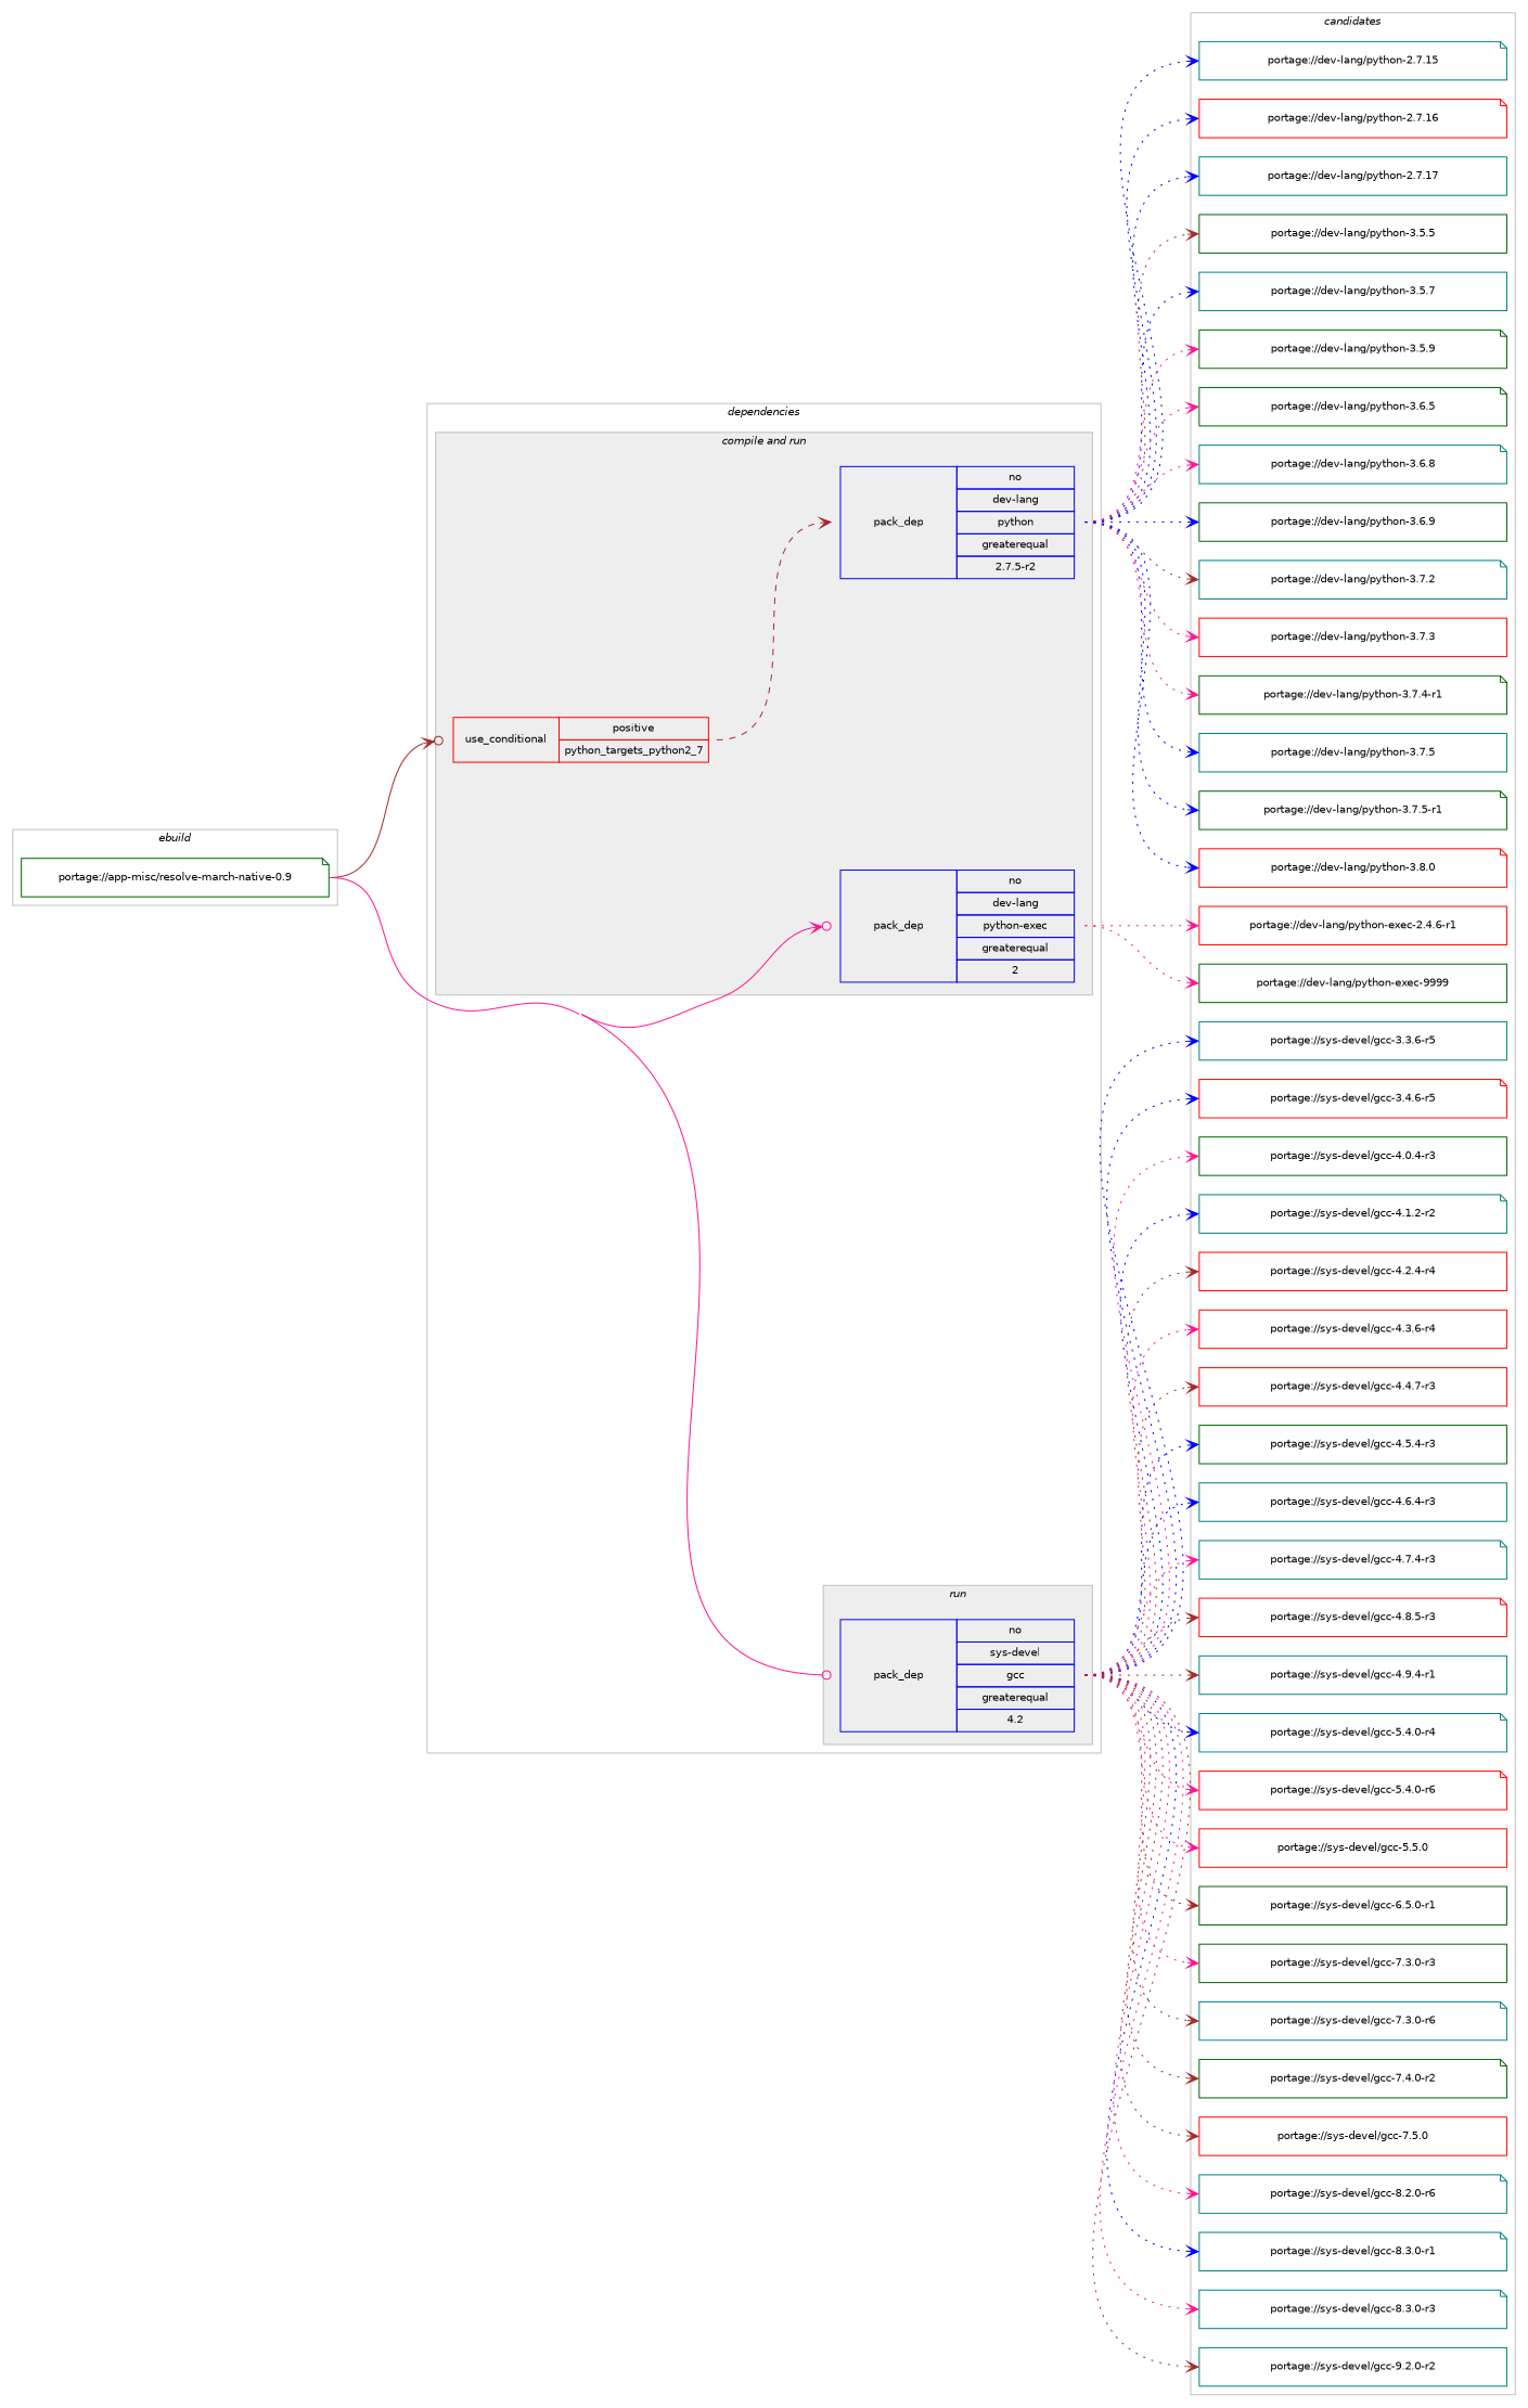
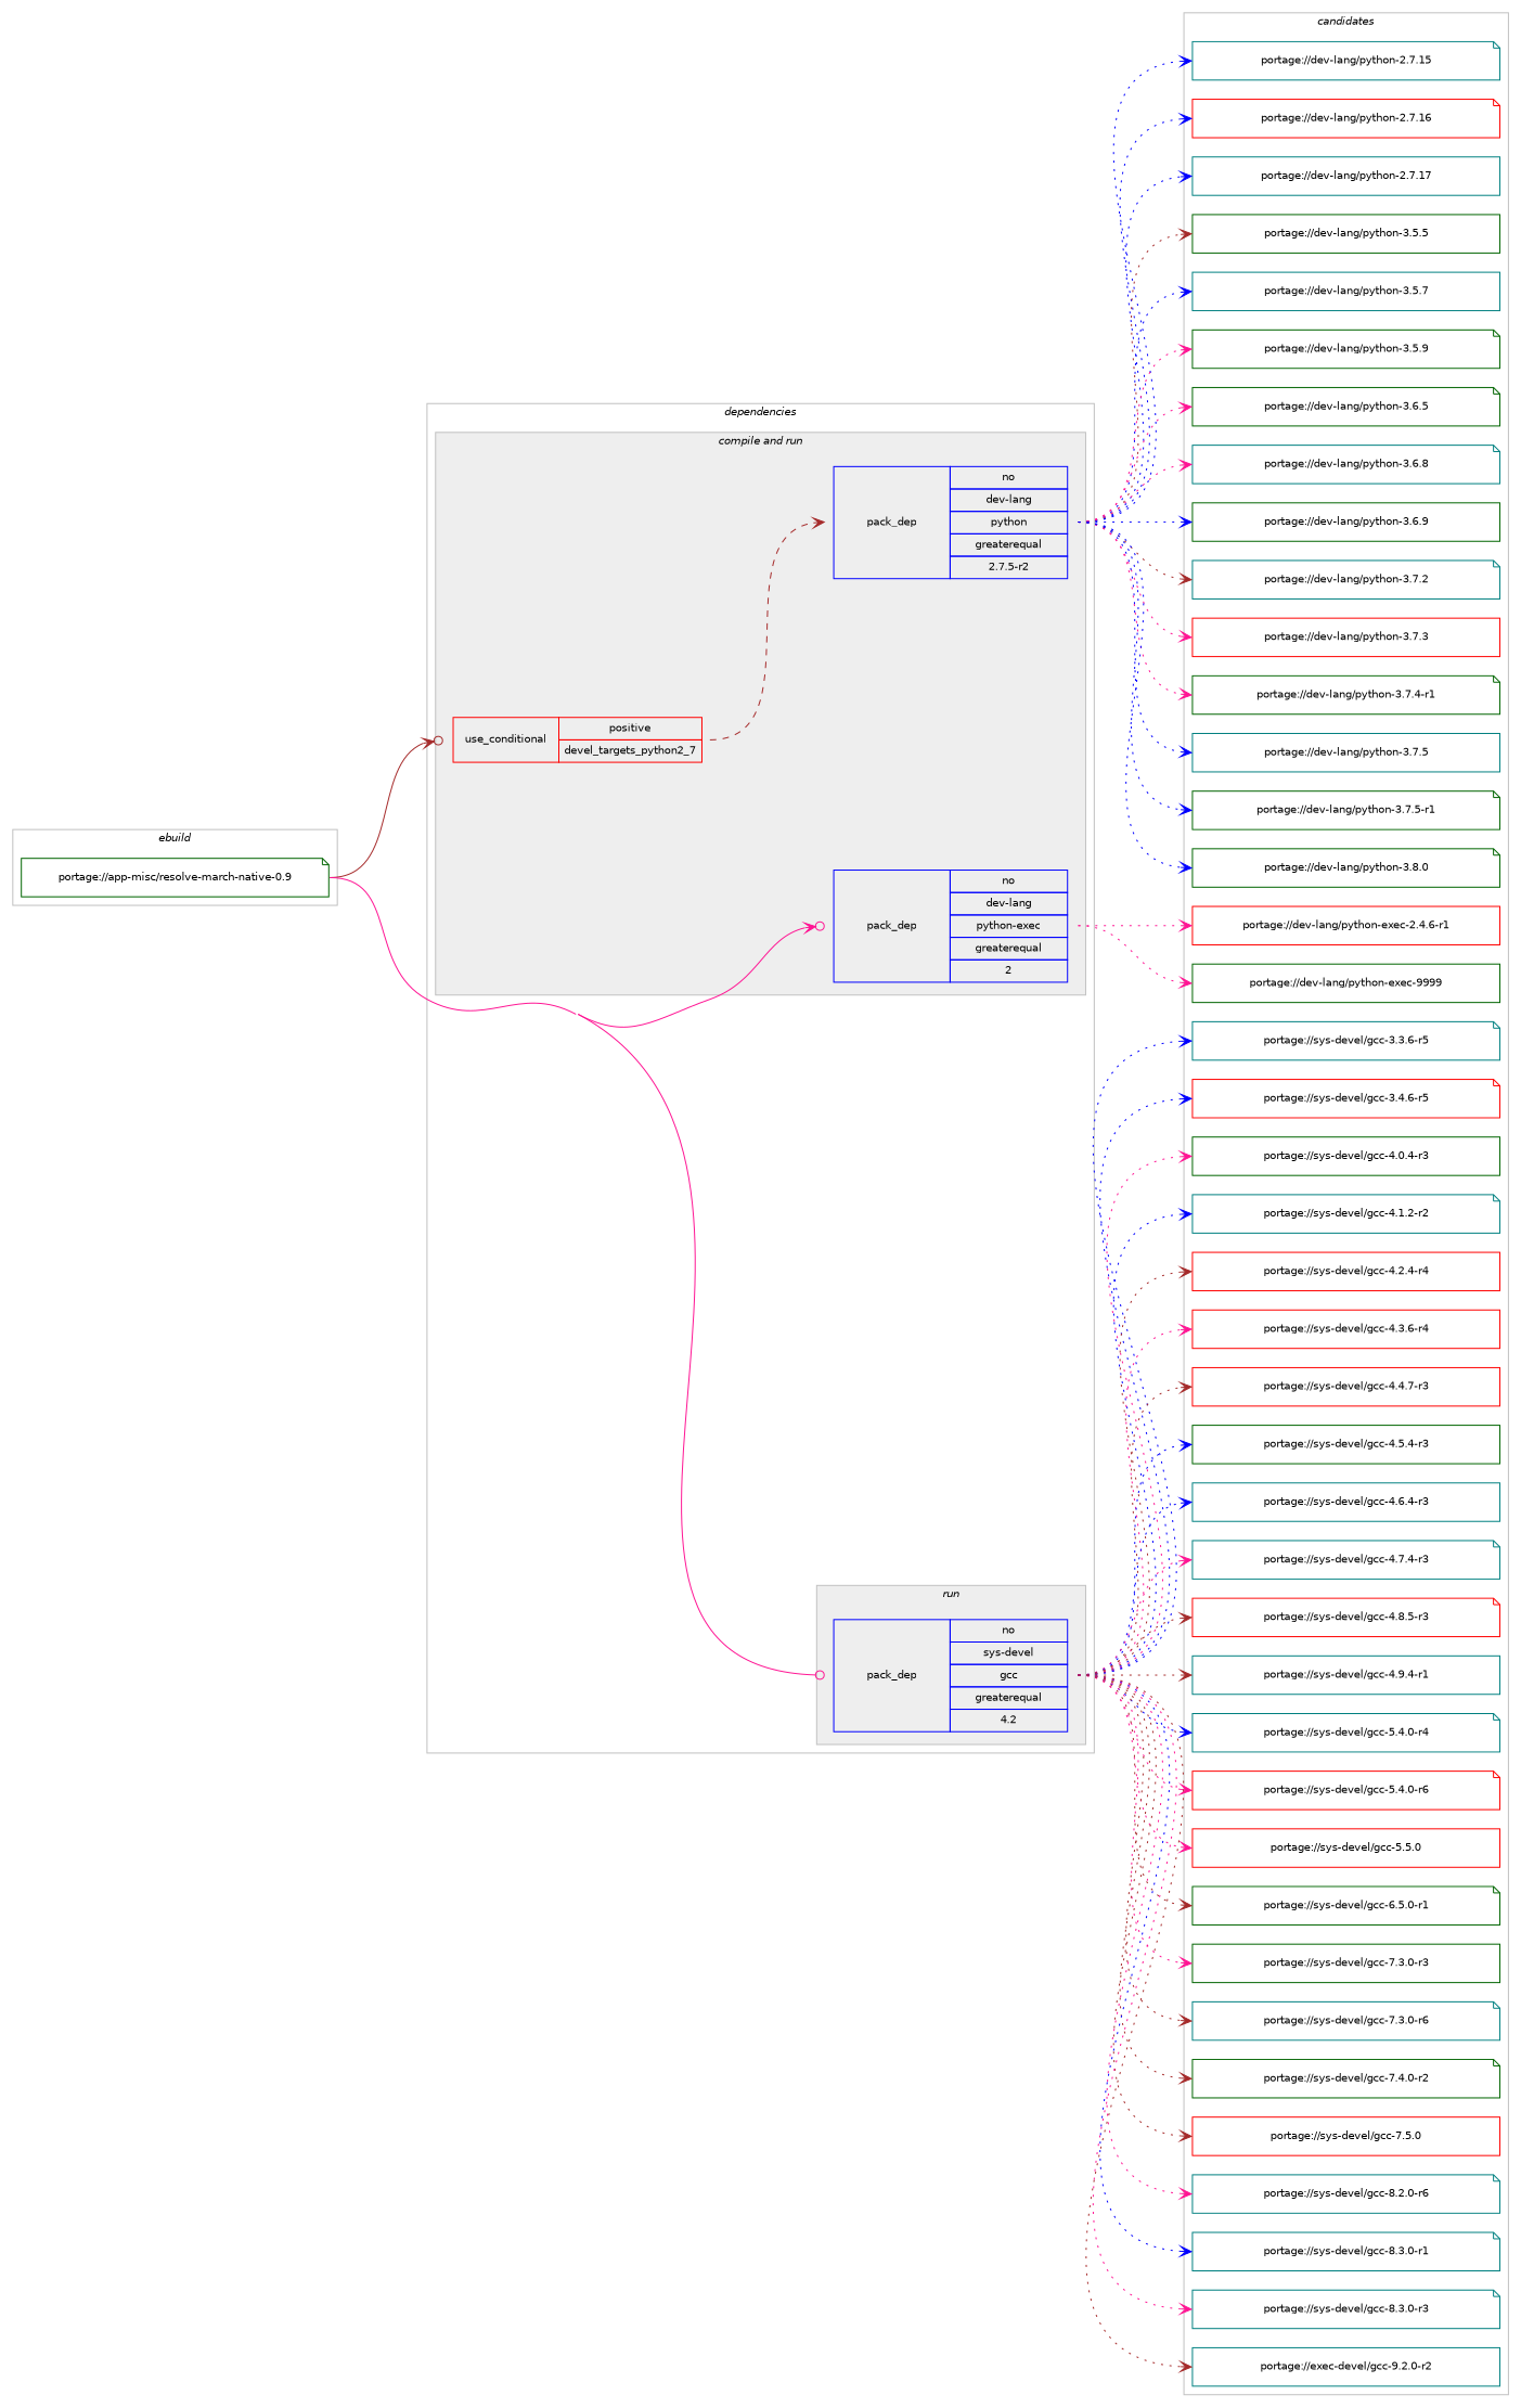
  digraph {
    compound=true
    concentrate=true
    fontname=Helvetica
    fontsize=10
    newrank=true
    rankdir=LR
    ranksep=1.5
    node [color=teal fontname=Helvetica fontsize=10 shape=note]
    edge [arrowhead=vee color=deeppink headport=w style=dotted tailport=e weight=100]
    n1 [color=darkgreen label="portage://app-misc/resolve-march-native-0.9" width=4]
    n2 [color=blue label=<<TABLE BORDER="0" CELLBORDER="1" CELLSPACING="0" CELLPADDING="4" WIDTH="220"><TR><TD ROWSPAN="6" CELLPADDING="30">pack_dep</TD></TR><TR><TD WIDTH="110">no</TD></TR><TR><TD>dev-lang</TD></TR><TR><TD>python</TD></TR><TR><TD>greaterequal</TD></TR><TR><TD>2.7.5-r2</TD></TR></TABLE>> shape=none]
-   n3 [color=red label=<<TABLE BORDER="0" CELLBORDER="1" CELLSPACING="0" CELLPADDING="4"><TR><TD ROWSPAN="3" CELLPADDING="10">use_conditional</TD></TR><TR><TD>positive</TD></TR><TR><TD>python_targets_python2_7</TD></TR></TABLE>> shape=none]
+   n3 [color=red label=<<TABLE BORDER="0" CELLBORDER="1" CELLSPACING="0" CELLPADDING="4"><TR><TD ROWSPAN="3" CELLPADDING="10">use_conditional</TD></TR><TR><TD>positive</TD></TR><TR><TD>devel_targets_python2_7</TD></TR></TABLE>> shape=none]
    n4 [color=blue label=<<TABLE BORDER="0" CELLBORDER="1" CELLSPACING="0" CELLPADDING="4" WIDTH="220"><TR><TD ROWSPAN="6" CELLPADDING="30">pack_dep</TD></TR><TR><TD WIDTH="110">no</TD></TR><TR><TD>dev-lang</TD></TR><TR><TD>python-exec</TD></TR><TR><TD>greaterequal</TD></TR><TR><TD>2</TD></TR></TABLE>> shape=none]
    n5 [color=blue label=<<TABLE BORDER="0" CELLBORDER="1" CELLSPACING="0" CELLPADDING="4" WIDTH="220"><TR><TD ROWSPAN="6" CELLPADDING="30">pack_dep</TD></TR><TR><TD WIDTH="110">no</TD></TR><TR><TD>sys-devel</TD></TR><TR><TD>gcc</TD></TR><TR><TD>greaterequal</TD></TR><TR><TD>4.2</TD></TR></TABLE>> shape=none]
    n6 [label="portage://dev-lang/python-2.7.15" width=4]
    n7 [color=red label="portage://dev-lang/python-2.7.16" width=4]
    n8 [label="portage://dev-lang/python-2.7.17" shape=box width=4]
    n9 [color=darkgreen label="portage://dev-lang/python-3.5.5" shape=box width=4]
    n10 [label="portage://dev-lang/python-3.5.7" shape=box width=4]
    n11 [color=darkgreen label="portage://dev-lang/python-3.5.9" width=4]
    n12 [color=darkgreen label="portage://dev-lang/python-3.6.5" width=4]
    n13 [label="portage://dev-lang/python-3.6.8" width=4]
    n14 [color=darkgreen label="portage://dev-lang/python-3.6.9" shape=box width=4]
    n15 [label="portage://dev-lang/python-3.7.2" width=4]
    n16 [color=red label="portage://dev-lang/python-3.7.3" shape=box width=4]
    n17 [color=darkgreen label="portage://dev-lang/python-3.7.4-r1" width=4]
    n18 [label="portage://dev-lang/python-3.7.5" shape=box width=4]
    n19 [color=darkgreen label="portage://dev-lang/python-3.7.5-r1" width=4]
-   n20 [color=red label="portage://dev-lang/python-3.8.0" width=4]
+   n20 [color=darkgreen label="portage://dev-lang/python-3.8.0" width=4]
    n21 [color=red label="portage://dev-lang/python-exec-2.4.6-r1" shape=box width=4]
    n22 [color=darkgreen label="portage://dev-lang/python-exec-9999" shape=box width=4]
-   n23 [label="portage://sys-devel/gcc-3.3.6-r5" shape=box width=4]
+   n23 [label="portage://sys-devel/gcc-3.3.6-r5" width=4]
    n24 [color=red label="portage://sys-devel/gcc-3.4.6-r5" width=4]
    n25 [color=darkgreen label="portage://sys-devel/gcc-4.0.4-r3" shape=box width=4]
    n26 [label="portage://sys-devel/gcc-4.1.2-r2" width=4]
    n27 [color=red label="portage://sys-devel/gcc-4.2.4-r4" shape=box width=4]
    n28 [color=red label="portage://sys-devel/gcc-4.3.6-r4" shape=box width=4]
    n29 [color=red label="portage://sys-devel/gcc-4.4.7-r3" shape=box width=4]
    n30 [color=darkgreen label="portage://sys-devel/gcc-4.5.4-r3" shape=box width=4]
    n31 [label="portage://sys-devel/gcc-4.6.4-r3" shape=box width=4]
    n32 [label="portage://sys-devel/gcc-4.7.4-r3" width=4]
    n33 [color=red label="portage://sys-devel/gcc-4.8.5-r3" width=4]
    n34 [label="portage://sys-devel/gcc-4.9.4-r1" shape=box width=4]
    n35 [label="portage://sys-devel/gcc-5.4.0-r4" width=4]
    n36 [color=red label="portage://sys-devel/gcc-5.4.0-r6" width=4]
    n37 [color=red label="portage://sys-devel/gcc-5.5.0" shape=box width=4]
-   n38 [color=darkgreen label="portage://sys-devel/gcc-6.5.0-r1" shape=box width=4]
+   n38 [color=darkgreen label="portage://sys-devel/gcc-6.5.0-r1" width=4]
    n39 [color=darkgreen label="portage://sys-devel/gcc-7.3.0-r3" shape=box width=4]
    n40 [label="portage://sys-devel/gcc-7.3.0-r6" width=4]
    n41 [color=darkgreen label="portage://sys-devel/gcc-7.4.0-r2" width=4]
    n42 [color=red label="portage://sys-devel/gcc-7.5.0" shape=box width=4]
    n43 [label="portage://sys-devel/gcc-8.2.0-r6" width=4]
    n44 [label="portage://sys-devel/gcc-8.3.0-r1" width=4]
    n45 [label="portage://sys-devel/gcc-8.3.0-r3" width=4]
-   n46 [label="portage://sys-devel/gcc-9.2.0-r2" shape=box width=4]
+   n46 [label="portage://exec-devel/gcc-9.2.0-r2" shape=box width=4]
    subgraph cluster_1 {
      color=gray
      label=<<i>ebuild</i>>
      rank=same
      n1
    }
    subgraph cluster_2 {
      color=gray
      label=<<i>dependencies</i>>
      subgraph cluster_3 {
        color=gray
        fillcolor="#eeeeee"
        label=<<i>compile</i>>
        style=filled
      }
      subgraph cluster_4 {
        color=gray
        fillcolor="#eeeeee"
        label=<<i>compile and run</i>>
        style=filled
        subgraph sub_5 {
          color=gray
          fillcolor="#eeeeee"
          label=<<i>compile and run</i>>
          style=filled
          n3
          subgraph sub_6 {
            color=gray
            fillcolor="#eeeeee"
            label=<<i>compile and run</i>>
            style=filled
            n2
          }
        }
        subgraph sub_7 {
          color=gray
          fillcolor="#eeeeee"
          label=<<i>compile and run</i>>
          style=filled
          n4
        }
      }
      subgraph cluster_8 {
        color=gray
        fillcolor="#eeeeee"
        label=<<i>run</i>>
        style=filled
        subgraph sub_9 {
          color=gray
          fillcolor="#eeeeee"
          label=<<i>run</i>>
          style=filled
          n5
        }
      }
    }
    subgraph cluster_10 {
      color=gray
      label=<<i>candidates</i>>
      rank=same
      subgraph sub_11 {
        color=black
        label=<<i>candidates</i>>
        nodesep=1
        rank=same
        n6
        n7
        n8
        n9
        n10
        n11
        n12
        n13
        n14
        n15
        n16
        n17
        n18
        n19
        n20
      }
      subgraph sub_12 {
        color=black
        label=<<i>candidates</i>>
        nodesep=1
        rank=same
        n21
        n22
      }
      subgraph sub_13 {
        color=black
        label=<<i>candidates</i>>
        nodesep=1
        rank=same
        n23
        n24
        n25
        n26
        n27
        n28
        n29
        n30
        n31
        n32
        n33
        n34
        n35
        n36
        n37
        n38
        n39
        n40
        n41
        n42
        n43
        n44
        n45
        n46
      }
    }
    n1 -> n3 [arrowhead=odotvee color=brown style=solid weight=20]
    n1 -> n4 [arrowhead=odotvee style=solid weight=20]
    n1 -> n5 [arrowhead=odot style=solid weight=20]
    n2 -> n6 [color=blue]
    n2 -> n7 [color=blue]
    n2 -> n8 [color=blue]
    n2 -> n9 [color=brown]
    n2 -> n10 [color=blue]
    n2 -> n11
    n2 -> n12
    n2 -> n13
    n2 -> n14 [color=blue]
    n2 -> n15 [color=brown]
    n2 -> n16
    n2 -> n17
    n2 -> n18 [color=blue]
    n2 -> n19 [color=blue]
    n2 -> n20 [color=blue]
    n3 -> n2 [color=brown style=dashed weight=20]
    n4 -> n21
    n4 -> n22
    n5 -> n23 [color=blue]
    n5 -> n24 [color=blue]
    n5 -> n25
    n5 -> n26 [color=blue]
    n5 -> n27 [color=brown]
    n5 -> n28
    n5 -> n29 [color=brown]
    n5 -> n30 [color=blue]
    n5 -> n31 [color=blue]
    n5 -> n32
    n5 -> n33 [color=brown]
    n5 -> n34 [color=brown]
    n5 -> n35 [color=blue]
    n5 -> n36
    n5 -> n37
    n5 -> n38 [color=brown]
    n5 -> n39
    n5 -> n40 [color=brown]
    n5 -> n41 [color=brown]
    n5 -> n42 [color=brown]
    n5 -> n43
    n5 -> n44 [color=blue]
    n5 -> n45
    n5 -> n46 [color=brown]
  }
